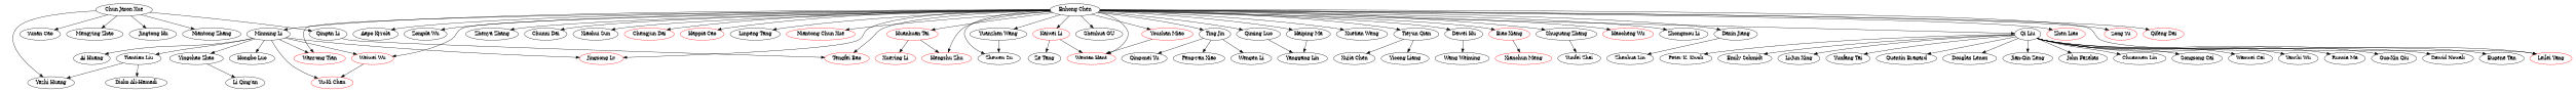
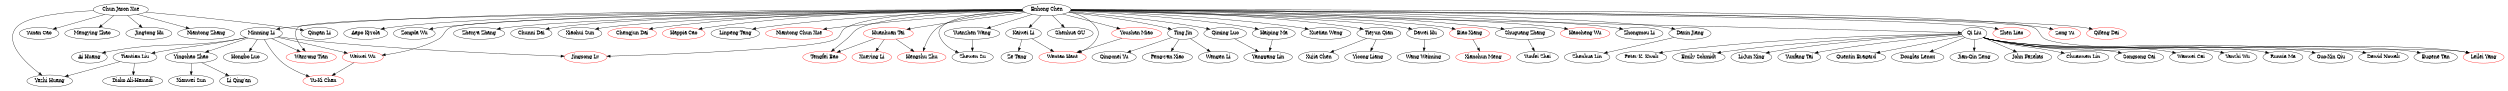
  strict digraph {
    "Enhong Chen"
    "Daxin Jiang"
    "Qi Liu"
    "Minming Li"
    "Haiping Ma"
    "Tengfei Bao" [color=red]
    "Yuanzhen Wang"
    "Qiming Luo"
    "Shenhua GU"
-   "Kaiwei Li" [color=red]
+   "Kaiwei Li"
    "Hengshu Zhu" [color=red]
    "Xuetian Weng"
    "Ting Jin"
    "Youshan Miao" [color=red]
    "Wentao Hant" [color=red]
    "Tieyun Qian"
    "Haocheng Wu" [color=red]
    "Wanyong Tian" [color=red]
    "Zhongmou Li"
    "Weiwei Wu" [color=red]
    "Leilei Yang" [color=red]
    "Zhen Liao" [color=red]
    "Dawei Hu"
    "Jingsong Lv" [color=red]
    "Zong Yu" [color=red]
    "Qifeng Dai" [color=red]
    "Aapo Kyrola"
    "Zongda Wu"
    "Biao Xiang" [color=red]
    "Zhenya Zhang"
    n31 [color=red label="Huanhuan Tai"]
    "Chunni Dai"
    "Xiaohui Sun"
    "Chengjun Dai" [color=red]
    "Happia Cao" [color=red]
    "Linpeng Tang"
    "Shuguang Zhang"
    n38 [color=red label="Niantong Chun Xue"]
    "Zhewen Su"
    "Zhenhua Lin"
    "Wanwei Cai"
    "Yanzhi Wu"
    "Runxia Ma"
    "Guo-Xin Qiu"
    "Dawid Nowak"
    "Eugene Tan"
    "Peter K. Kwok"
    "Li-Jun Xing"
    "Yunfang Tai"
    "Quentin Bragard"
    "Douglas Lenox"
    "Emily Schmidt"
    "Jian-Qin Zeng"
    "John Fazekas"
    "Chuanwen Lin"
    "Songsong Cai"
    "Tiantian Liu"
    "Hongbo Luo"
    "Yu-Ki Chan" [color=red]
    "Yingchao Zhao"
    "Ai Huang"
    "Yanggang Lin"
    "Ze Tang"
    "Peng-yan Xiao"
    "Wengen Li"
    "Qing-mei Yu"
    "Yicong Liang"
    "Xujia Chen"
    "Wang Weiming"
    "Xianchun Meng" [color=red]
    "Xueying Li" [color=red]
    "Yunfei Zhai"
    "Dicko Ali-Hamadi"
    "Yazhi Huang"
+   "Xianwei Sun"
    "Li Qing'an"
    "Chun Jason Xue"
    "Qingan Li"
    "Yunan Cao"
    "Mengying Zhao"
    " Jingtong Hu"
    "Niantong Zhang"
    "Enhong Chen" -> "Daxin Jiang"
    "Enhong Chen" -> "Qi Liu"
    "Enhong Chen" -> "Minming Li"
    "Enhong Chen" -> "Haiping Ma"
    "Enhong Chen" -> "Tengfei Bao"
    "Enhong Chen" -> "Yuanzhen Wang"
    "Enhong Chen" -> "Qiming Luo"
    "Enhong Chen" -> "Shenhua GU"
    "Enhong Chen" -> "Kaiwei Li"
    "Enhong Chen" -> "Hengshu Zhu"
    "Enhong Chen" -> "Xuetian Weng"
    "Enhong Chen" -> "Ting Jin"
    "Enhong Chen" -> "Youshan Miao"
    "Enhong Chen" -> "Wentao Hant"
    "Enhong Chen" -> "Tieyun Qian"
    "Enhong Chen" -> "Haocheng Wu"
    "Enhong Chen" -> "Wanyong Tian"
    "Enhong Chen" -> "Zhongmou Li"
    "Enhong Chen" -> "Weiwei Wu"
    "Enhong Chen" -> "Leilei Yang"
    "Enhong Chen" -> "Zhen Liao"
    "Enhong Chen" -> "Dawei Hu"
    "Enhong Chen" -> "Jingsong Lv"
    "Enhong Chen" -> "Zong Yu"
    "Enhong Chen" -> "Qifeng Dai"
    "Enhong Chen" -> "Aapo Kyrola"
    "Enhong Chen" -> "Zongda Wu"
    "Enhong Chen" -> "Biao Xiang"
    "Enhong Chen" -> "Zhenya Zhang"
    "Enhong Chen" -> n31
    "Enhong Chen" -> "Chunni Dai"
    "Enhong Chen" -> "Xiaohui Sun"
    "Enhong Chen" -> "Chengjun Dai"
    "Enhong Chen" -> "Happia Cao"
    "Enhong Chen" -> "Linpeng Tang"
    "Enhong Chen" -> "Shuguang Zhang"
    "Enhong Chen" -> n38
    "Enhong Chen" -> "Zhewen Su"
    "Daxin Jiang" -> "Zhenhua Lin"
    "Qi Liu" -> "Leilei Yang"
    "Qi Liu" -> "Wanwei Cai"
    "Qi Liu" -> "Yanzhi Wu"
    "Qi Liu" -> "Runxia Ma"
    "Qi Liu" -> "Guo-Xin Qiu"
    "Qi Liu" -> "Dawid Nowak"
    "Qi Liu" -> "Eugene Tan"
    "Qi Liu" -> "Peter K. Kwok"
    "Qi Liu" -> "Li-Jun Xing"
    "Qi Liu" -> "Yunfang Tai"
    "Qi Liu" -> "Quentin Bragard"
    "Qi Liu" -> "Douglas Lenox"
    "Qi Liu" -> "Emily Schmidt"
    "Qi Liu" -> "Jian-Qin Zeng"
    "Qi Liu" -> "John Fazekas"
    "Qi Liu" -> "Chuanwen Lin"
    "Qi Liu" -> "Songsong Cai"
    "Minming Li" -> "Wanyong Tian"
    "Minming Li" -> "Weiwei Wu"
    "Minming Li" -> "Jingsong Lv"
    "Minming Li" -> "Tiantian Liu"
    "Minming Li" -> "Hongbo Luo"
    "Minming Li" -> "Yu-Ki Chan"
    "Minming Li" -> "Yingchao Zhao"
    "Minming Li" -> "Ai Huang"
    "Haiping Ma" -> "Yanggang Lin"
    "Yuanzhen Wang" -> "Zhewen Su"
    "Qiming Luo" -> "Yanggang Lin"
    "Kaiwei Li" -> "Wentao Hant"
    "Kaiwei Li" -> "Ze Tang"
    "Ting Jin" -> "Peng-yan Xiao"
    "Ting Jin" -> "Wengen Li"
    "Ting Jin" -> "Qing-mei Yu"
    "Youshan Miao" -> "Wentao Hant"
    "Tieyun Qian" -> "Yicong Liang"
    "Tieyun Qian" -> "Xujia Chen"
    "Weiwei Wu" -> "Yu-Ki Chan"
    "Dawei Hu" -> "Wang Weiming"
    "Biao Xiang" -> "Xianchun Meng"
-   "Qingan Li" -> "Tengfei Bao"
+   n31 -> "Tengfei Bao"
    n31 -> "Hengshu Zhu"
    n31 -> "Xueying Li"
    "Shuguang Zhang" -> "Yunfei Zhai"
    "Tiantian Liu" -> "Dicko Ali-Hamadi"
    "Tiantian Liu" -> "Yazhi Huang"
+   "Yingchao Zhao" -> "Xianwei Sun"
    "Yingchao Zhao" -> "Li Qing'an"
    "Chun Jason Xue" -> "Yazhi Huang"
    "Chun Jason Xue" -> "Qingan Li"
    "Chun Jason Xue" -> "Yunan Cao"
    "Chun Jason Xue" -> "Mengying Zhao"
    "Chun Jason Xue" -> " Jingtong Hu"
    "Chun Jason Xue" -> "Niantong Zhang"
  }
